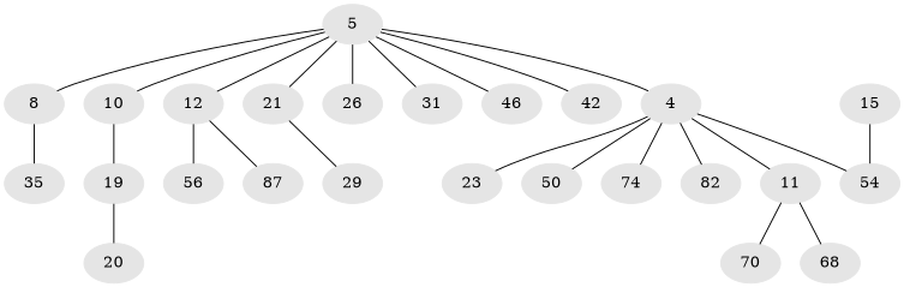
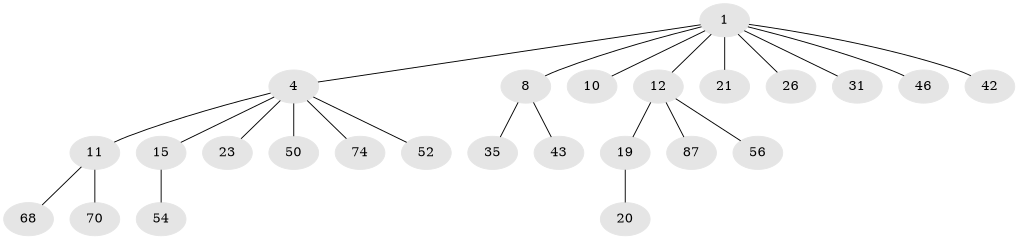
  graph {
    node [color=gray90 style=filled]
-   1 [super="+2+7+3+17" label=5]
+   1 [super="+2+7+3+17"]
    4 [super="+33+5"]
    8 [super="+77+58+24"]
    10 [super="+16+71"]
    12 [super="+14"]
    21 [super="+79+28+25+22"]
    26 [super="+45+34"]
    31
    46
    n10 [label=42]
    11 [super="+13+38+55"]
    15 [super="+80+44"]
    23
    50 [super="+69"]
    74
-   82
+   82 [label=52]
    35
+   43
    19 [super="+39"]
    n20 [label=87 super="+87"]
    56
-   29 [super="+47+53+51"]
    68
    70
    54
    20 [super="+30"]
    1 -- 4
    1 -- 8
    1 -- 10
    1 -- 12
    1 -- 21
    1 -- 26
    1 -- 31
    1 -- 46
    1 -- n10
    4 -- 11
-   4 -- 54
+   4 -- 15
    4 -- 23
    4 -- 50
    4 -- 74
    4 -- 82
    8 -- 35
-   10 -- 19
+   8 -- 43
+   12 -- 19
    12 -- n20
    12 -- 56
-   21 -- 29
    11 -- 68
    11 -- 70
    15 -- 54
    19 -- 20
  }
